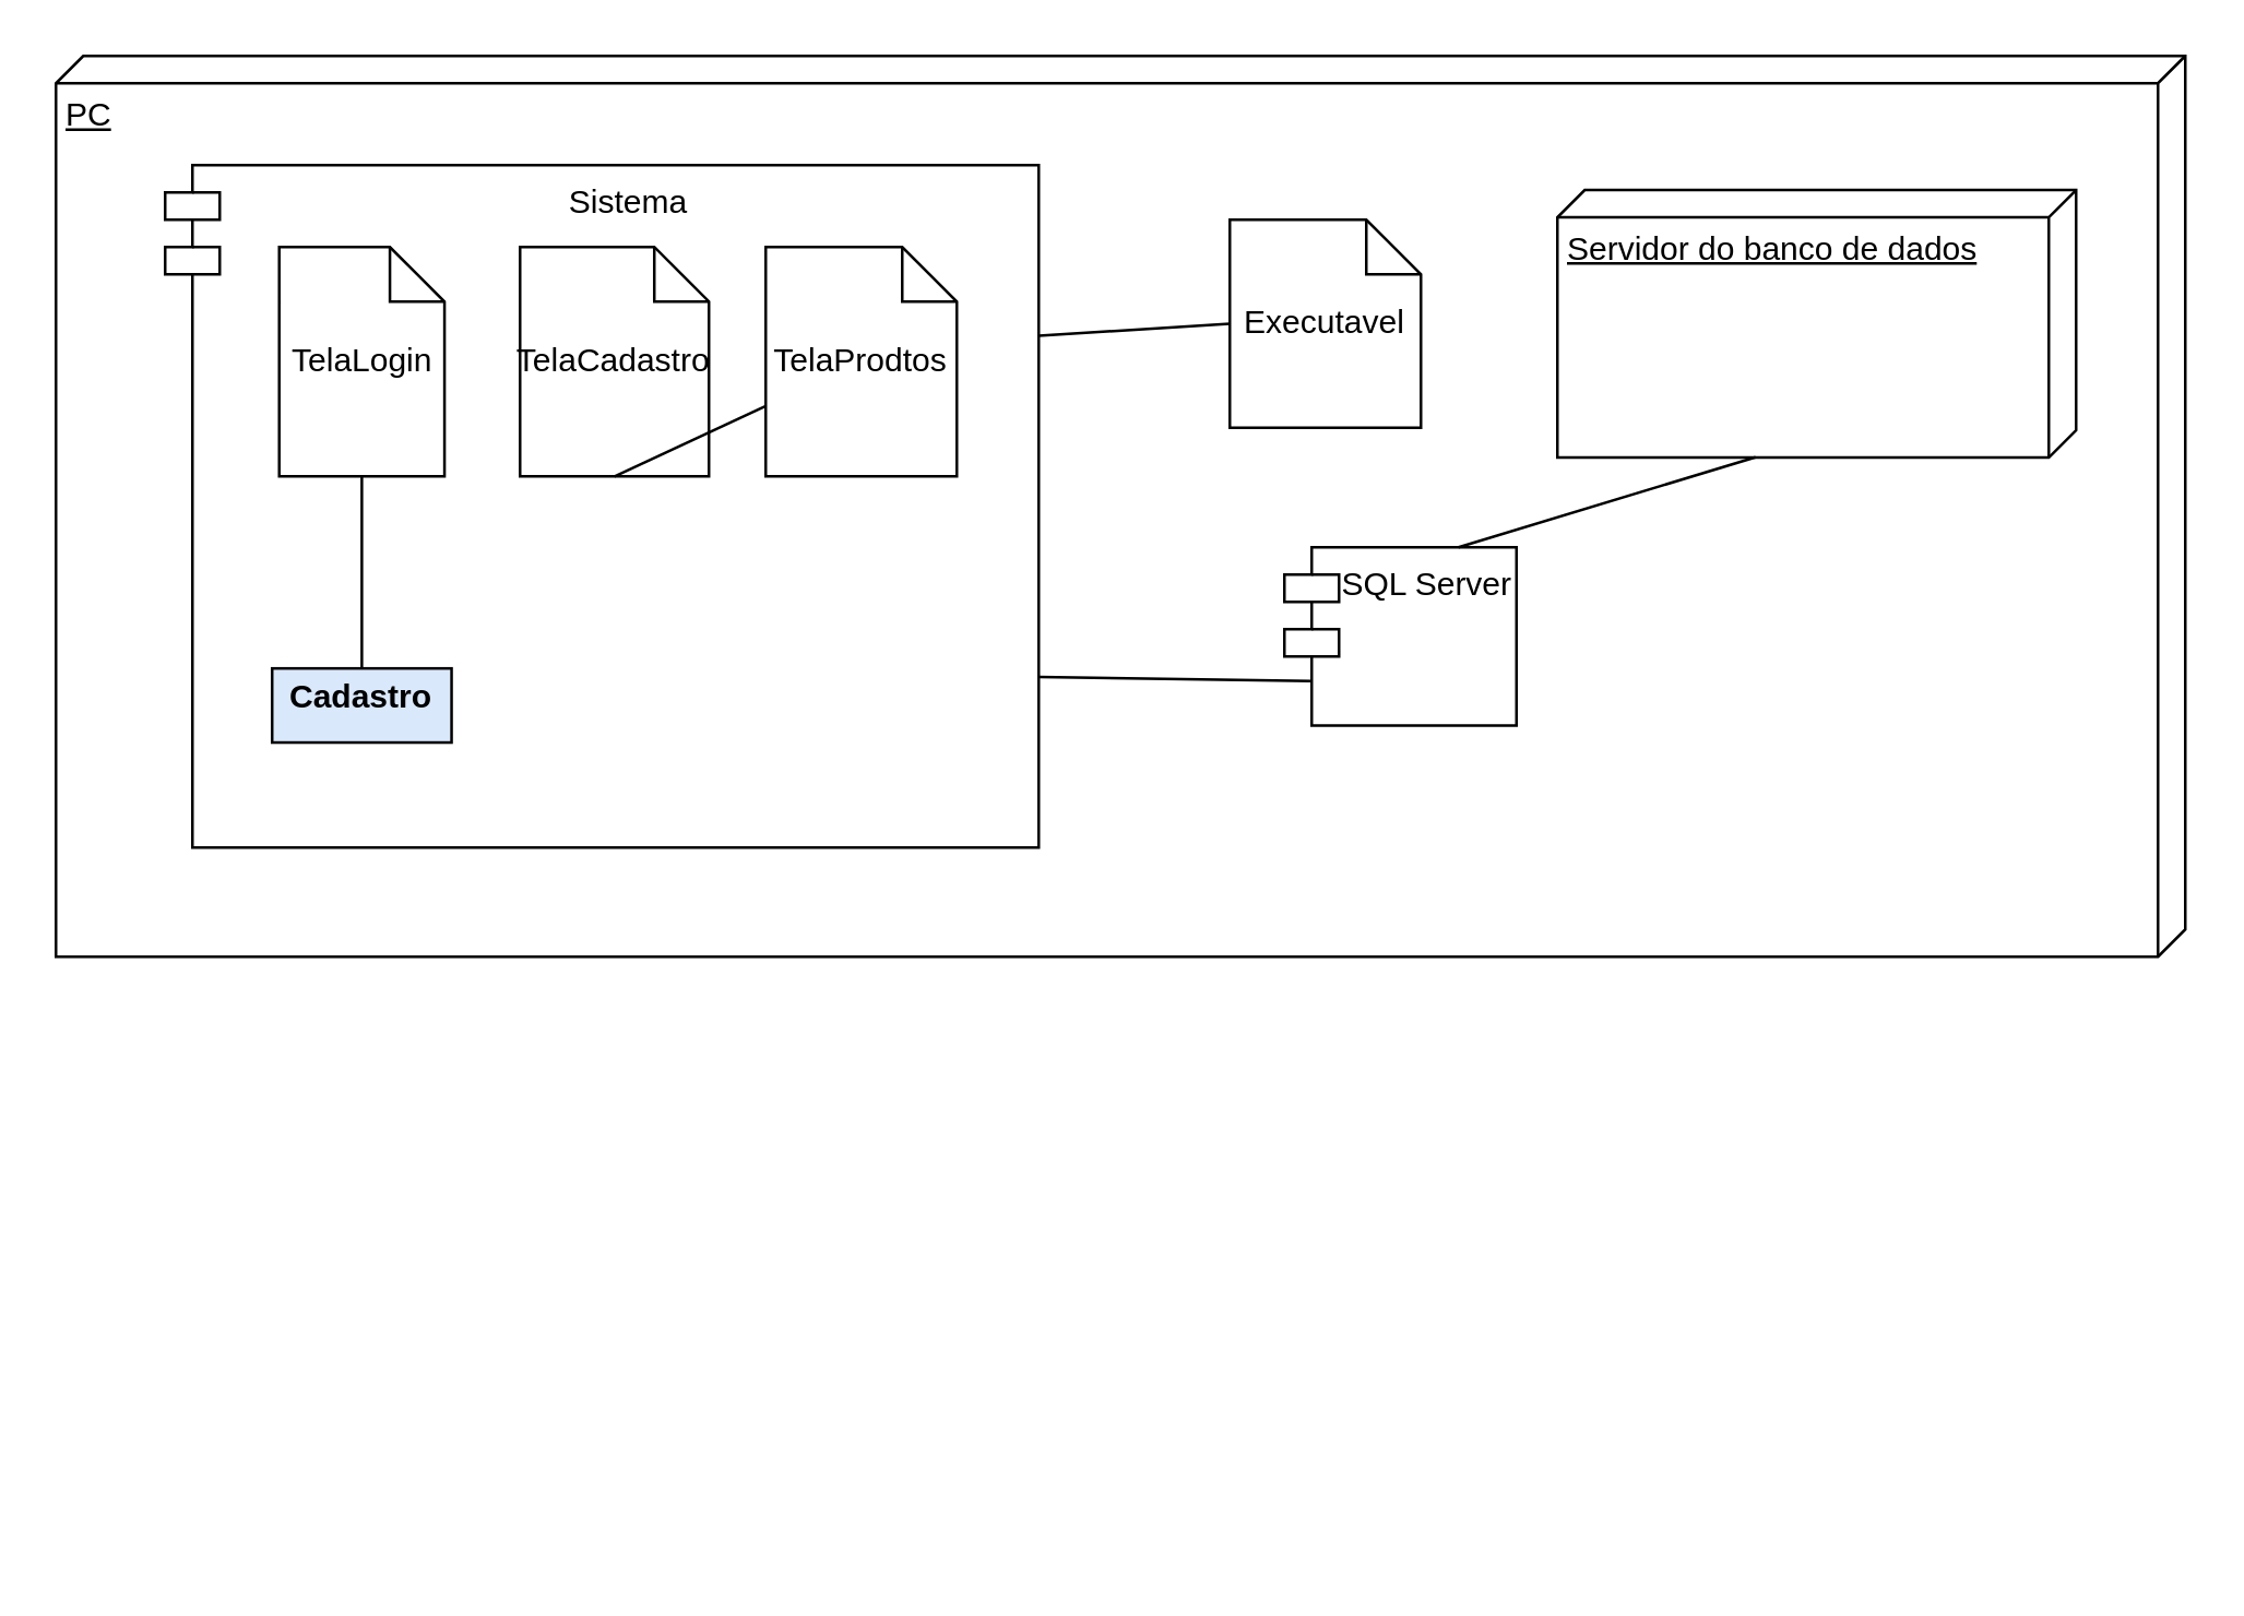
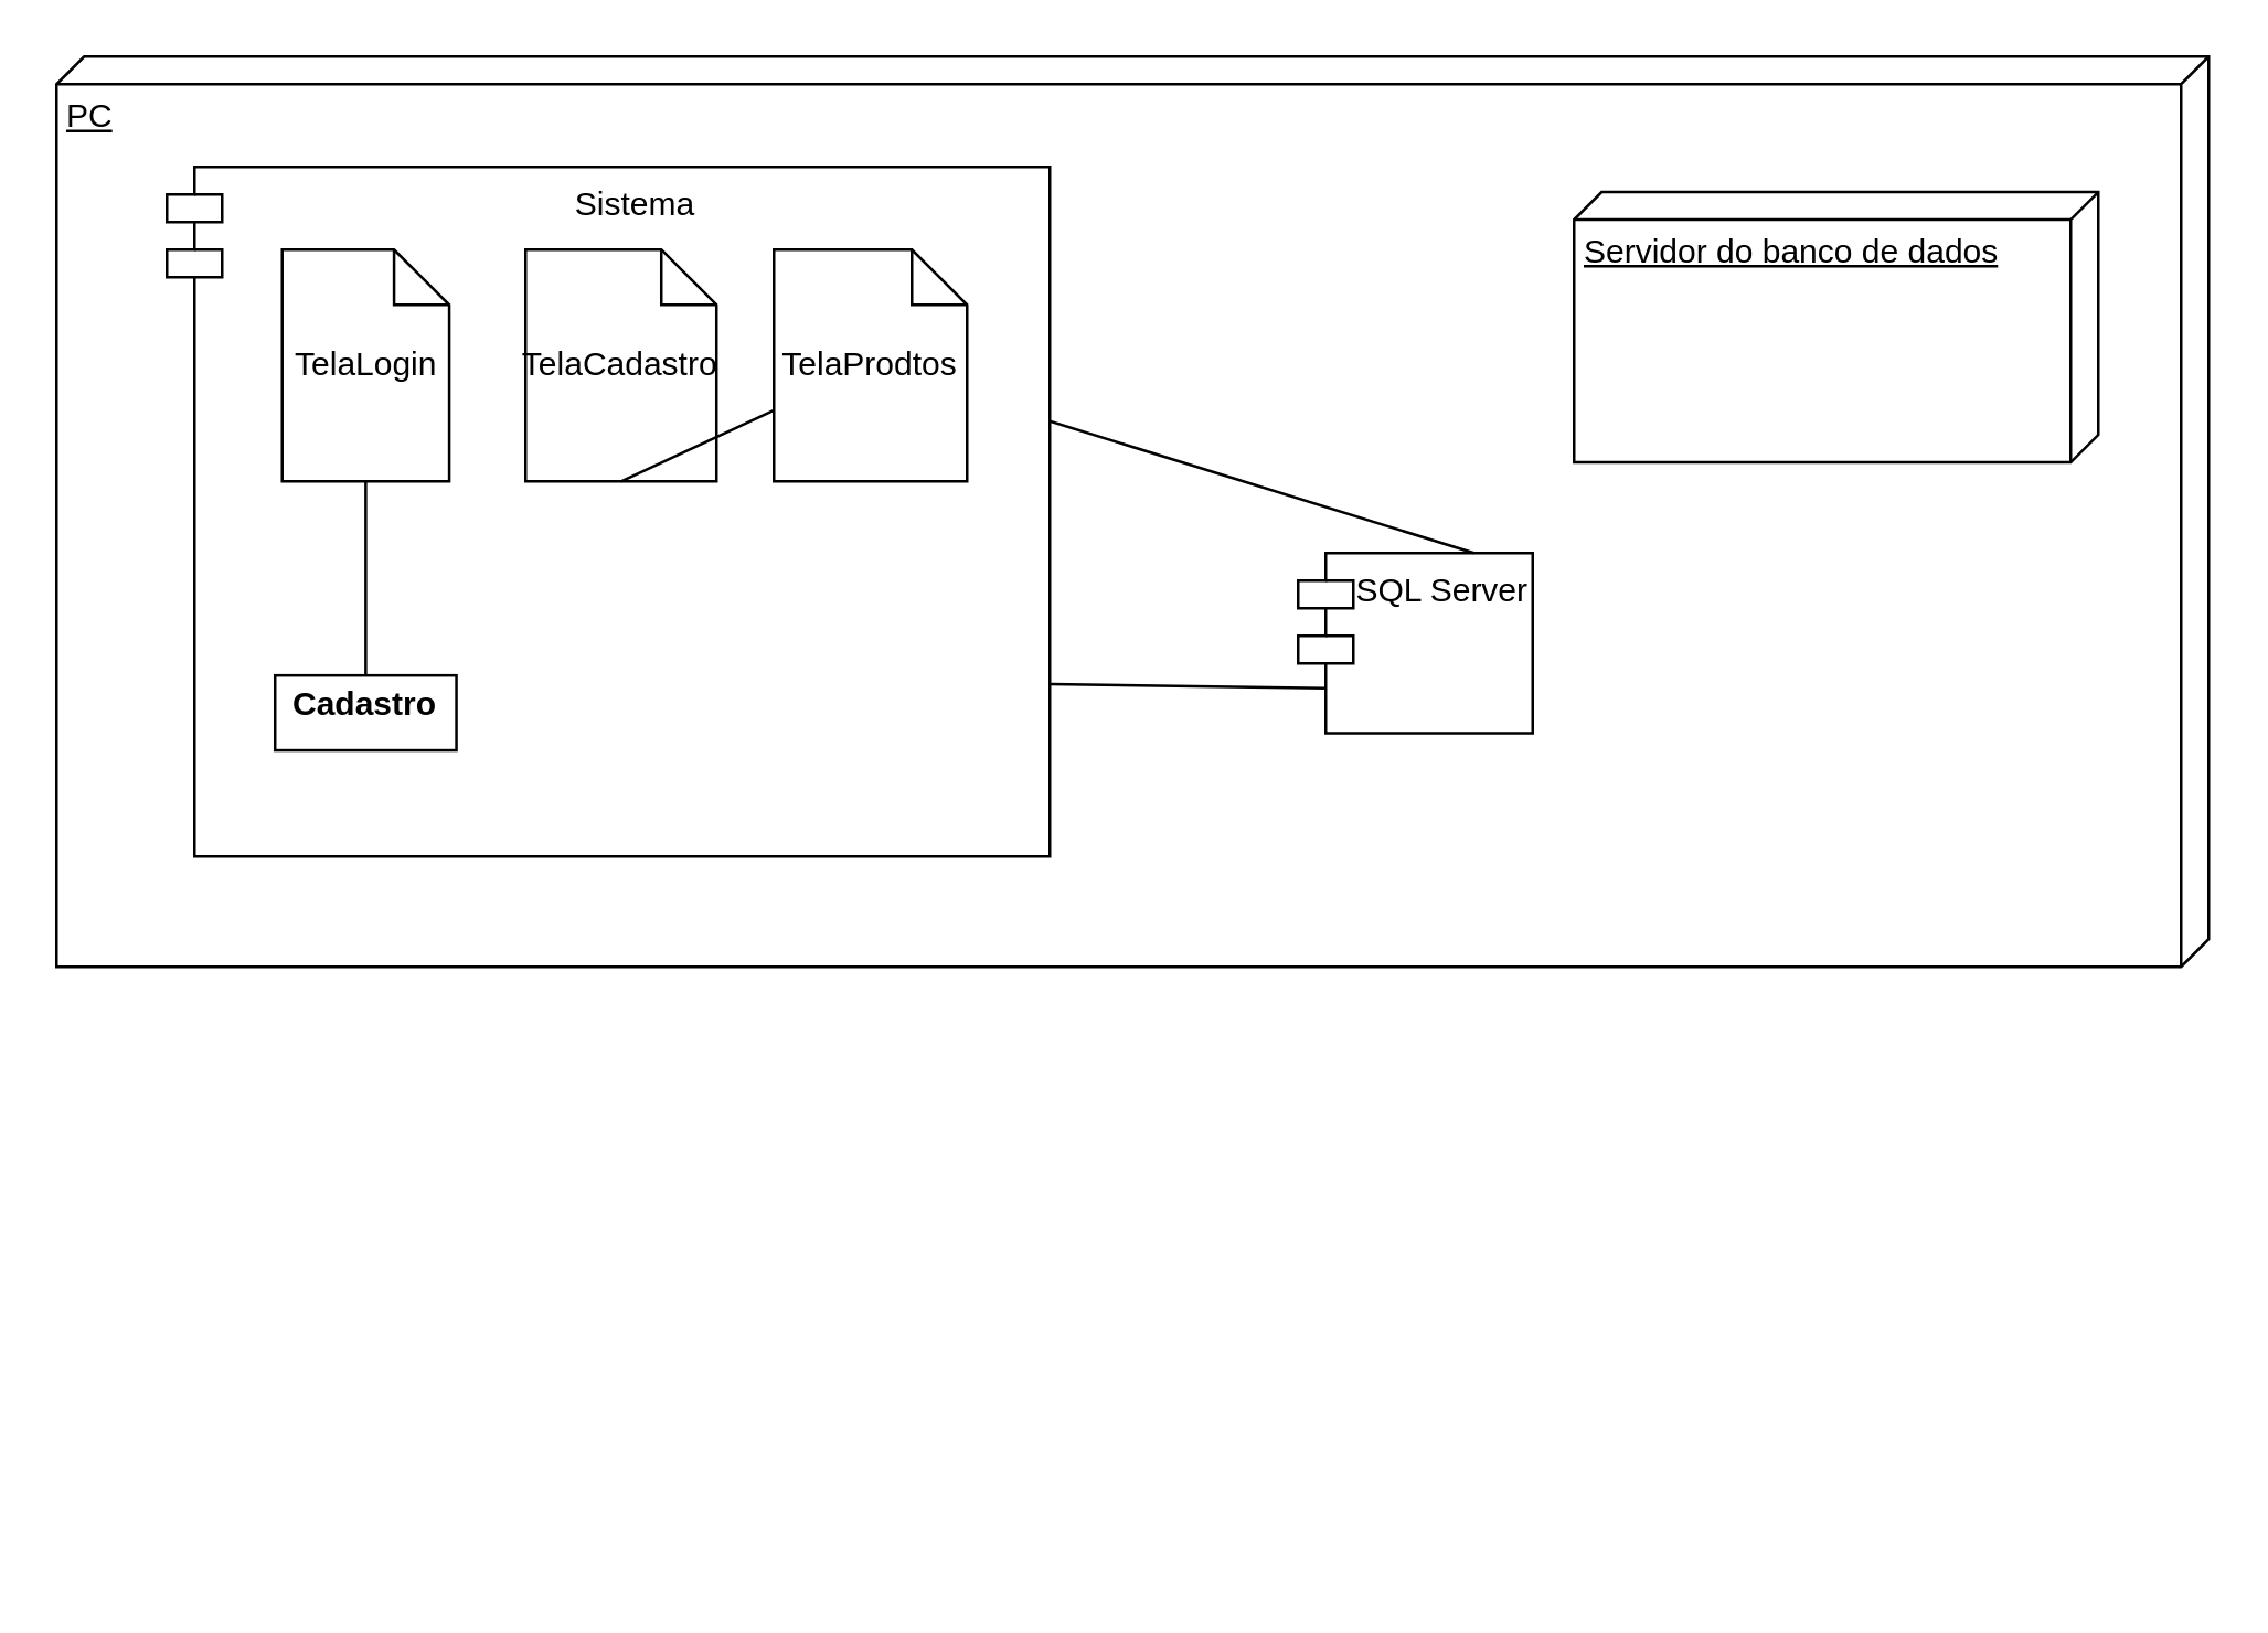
  <mxCell id="0" />
  <mxCell id="1" parent="0" />
  <mxCell id="2" value="" style="group" parent="1" vertex="1" connectable="0"><mxGeometry x="440" y="80" width="360" height="490" as="geometry" /></mxCell>
  <mxCell id="3" value="" style="group" parent="2" vertex="1" connectable="0"><mxGeometry x="-420" y="-60" width="780" height="330" as="geometry" /></mxCell>
  <mxCell id="4" value="PC" style="verticalAlign=top;align=left;spacingTop=8;spacingLeft=2;spacingRight=12;shape=cube;size=10;direction=south;fontStyle=4;html=1;whiteSpace=wrap;container=0;" parent="3" vertex="1"><mxGeometry width="780" height="330" as="geometry" /></mxCell>
- <mxCell id="5" value="Executavel" style="shape=note;size=20;whiteSpace=wrap;html=1;container=0;" parent="3" vertex="1"><mxGeometry x="430" y="59.996" width="70" height="76.222" as="geometry" /></mxCell>
  <mxCell id="6" value="Servidor do banco de dados" style="verticalAlign=top;align=left;spacingTop=8;spacingLeft=2;spacingRight=12;shape=cube;size=10;direction=south;fontStyle=4;html=1;whiteSpace=wrap;container=0;" parent="3" vertex="1"><mxGeometry x="550" y="49.106" width="190" height="98.0" as="geometry" /></mxCell>
  <mxCell id="7" value="SQL Server" style="shape=module;align=left;spacingLeft=20;align=center;verticalAlign=top;whiteSpace=wrap;html=1;container=0;" parent="3" vertex="1"><mxGeometry x="450" y="179.997" width="85" height="65.333" as="geometry" /></mxCell>
- <mxCell id="8" style="rounded=0;orthogonalLoop=1;jettySize=auto;html=1;entryX=0.999;entryY=0.618;entryDx=0;entryDy=0;entryPerimeter=0;endArrow=none;endFill=0;exitX=0.75;exitY=0;exitDx=0;exitDy=0;" parent="3" source="7" target="6" edge="1"><mxGeometry relative="1" as="geometry"><mxPoint x="550" y="229" as="sourcePoint" /></mxGeometry></mxCell>
+ <mxCell id="8" style="rounded=0;orthogonalLoop=1;jettySize=auto;html=1;endArrow=none;endFill=0;exitX=0.75;exitY=0;exitDx=0;exitDy=0;" parent="3" source="7" target="12" edge="1"><mxGeometry relative="1" as="geometry"><mxPoint x="550" y="229" as="sourcePoint" /></mxGeometry></mxCell>
  <mxCell id="9" value="Sistema" style="shape=module;align=left;spacingLeft=20;align=center;verticalAlign=top;whiteSpace=wrap;html=1;container=0;" parent="3" vertex="1"><mxGeometry x="40" y="40" width="320" height="250" as="geometry" /></mxCell>
- <mxCell id="10" style="rounded=0;orthogonalLoop=1;jettySize=auto;html=1;endArrow=none;endFill=0;entryX=1;entryY=0.25;entryDx=0;entryDy=0;exitX=0;exitY=0.5;exitDx=0;exitDy=0;exitPerimeter=0;" parent="3" source="5" target="9" edge="1"><mxGeometry relative="1" as="geometry"><mxPoint x="410" y="120" as="sourcePoint" /><mxPoint x="297" y="298" as="targetPoint" /></mxGeometry></mxCell>
  <mxCell id="11" style="rounded=0;orthogonalLoop=1;jettySize=auto;html=1;endArrow=none;endFill=0;exitX=0;exitY=0.75;exitDx=10;exitDy=0;exitPerimeter=0;entryX=1;entryY=0.75;entryDx=0;entryDy=0;" parent="3" source="7" target="9" edge="1"><mxGeometry relative="1" as="geometry"><mxPoint x="490" y="105" as="sourcePoint" /><mxPoint x="380" y="297" as="targetPoint" /></mxGeometry></mxCell>
  <mxCell id="12" value="TelaProdtos" style="shape=note;size=20;whiteSpace=wrap;html=1;container=0;" parent="3" vertex="1"><mxGeometry x="260" y="70" width="70" height="84.03" as="geometry" /></mxCell>
  <mxCell id="13" value="TelaCadastro" style="shape=note;size=20;whiteSpace=wrap;html=1;container=0;" parent="3" vertex="1"><mxGeometry x="170.001" y="69.993" width="69.189" height="84.034" as="geometry" /></mxCell>
  <mxCell id="14" value="TelaLogin" style="shape=note;size=20;whiteSpace=wrap;html=1;container=0;" parent="3" vertex="1"><mxGeometry x="81.786" y="69.996" width="60.541" height="84.034" as="geometry" /></mxCell>
  <mxCell id="15" style="rounded=0;orthogonalLoop=1;jettySize=auto;html=1;exitX=0.5;exitY=1;exitDx=0;exitDy=0;exitPerimeter=0;endArrow=none;endFill=0;" parent="1" source="14" target="16" edge="1"><mxGeometry relative="1" as="geometry" /></mxCell>
- <mxCell id="16" value="&lt;p style=&quot;margin:0px;margin-top:4px;text-align:center;&quot;&gt;&lt;b&gt;Cadastro&lt;/b&gt;&lt;/p&gt;" style="verticalAlign=top;align=left;overflow=fill;html=1;whiteSpace=wrap;container=0;fillColor=#dae8fc;" parent="1" vertex="1"><mxGeometry x="99.189" y="244.37" width="65.73" height="27.151" as="geometry" /></mxCell>
+ <mxCell id="16" value="&lt;p style=&quot;margin:0px;margin-top:4px;text-align:center;&quot;&gt;&lt;b&gt;Cadastro&lt;/b&gt;&lt;/p&gt;" style="verticalAlign=top;align=left;overflow=fill;html=1;whiteSpace=wrap;container=0;" parent="1" vertex="1"><mxGeometry x="99.189" y="244.37" width="65.73" height="27.151" as="geometry" /></mxCell>
  <mxCell id="17" style="rounded=0;orthogonalLoop=1;jettySize=auto;html=1;exitX=0.5;exitY=1;exitDx=0;exitDy=0;exitPerimeter=0;endArrow=none;endFill=0;" parent="1" source="13" target="12" edge="1"><mxGeometry relative="1" as="geometry"><mxPoint x="94.865" y="202.353" as="sourcePoint" /><mxPoint x="159.73" y="328.403" as="targetPoint" /></mxGeometry></mxCell>
